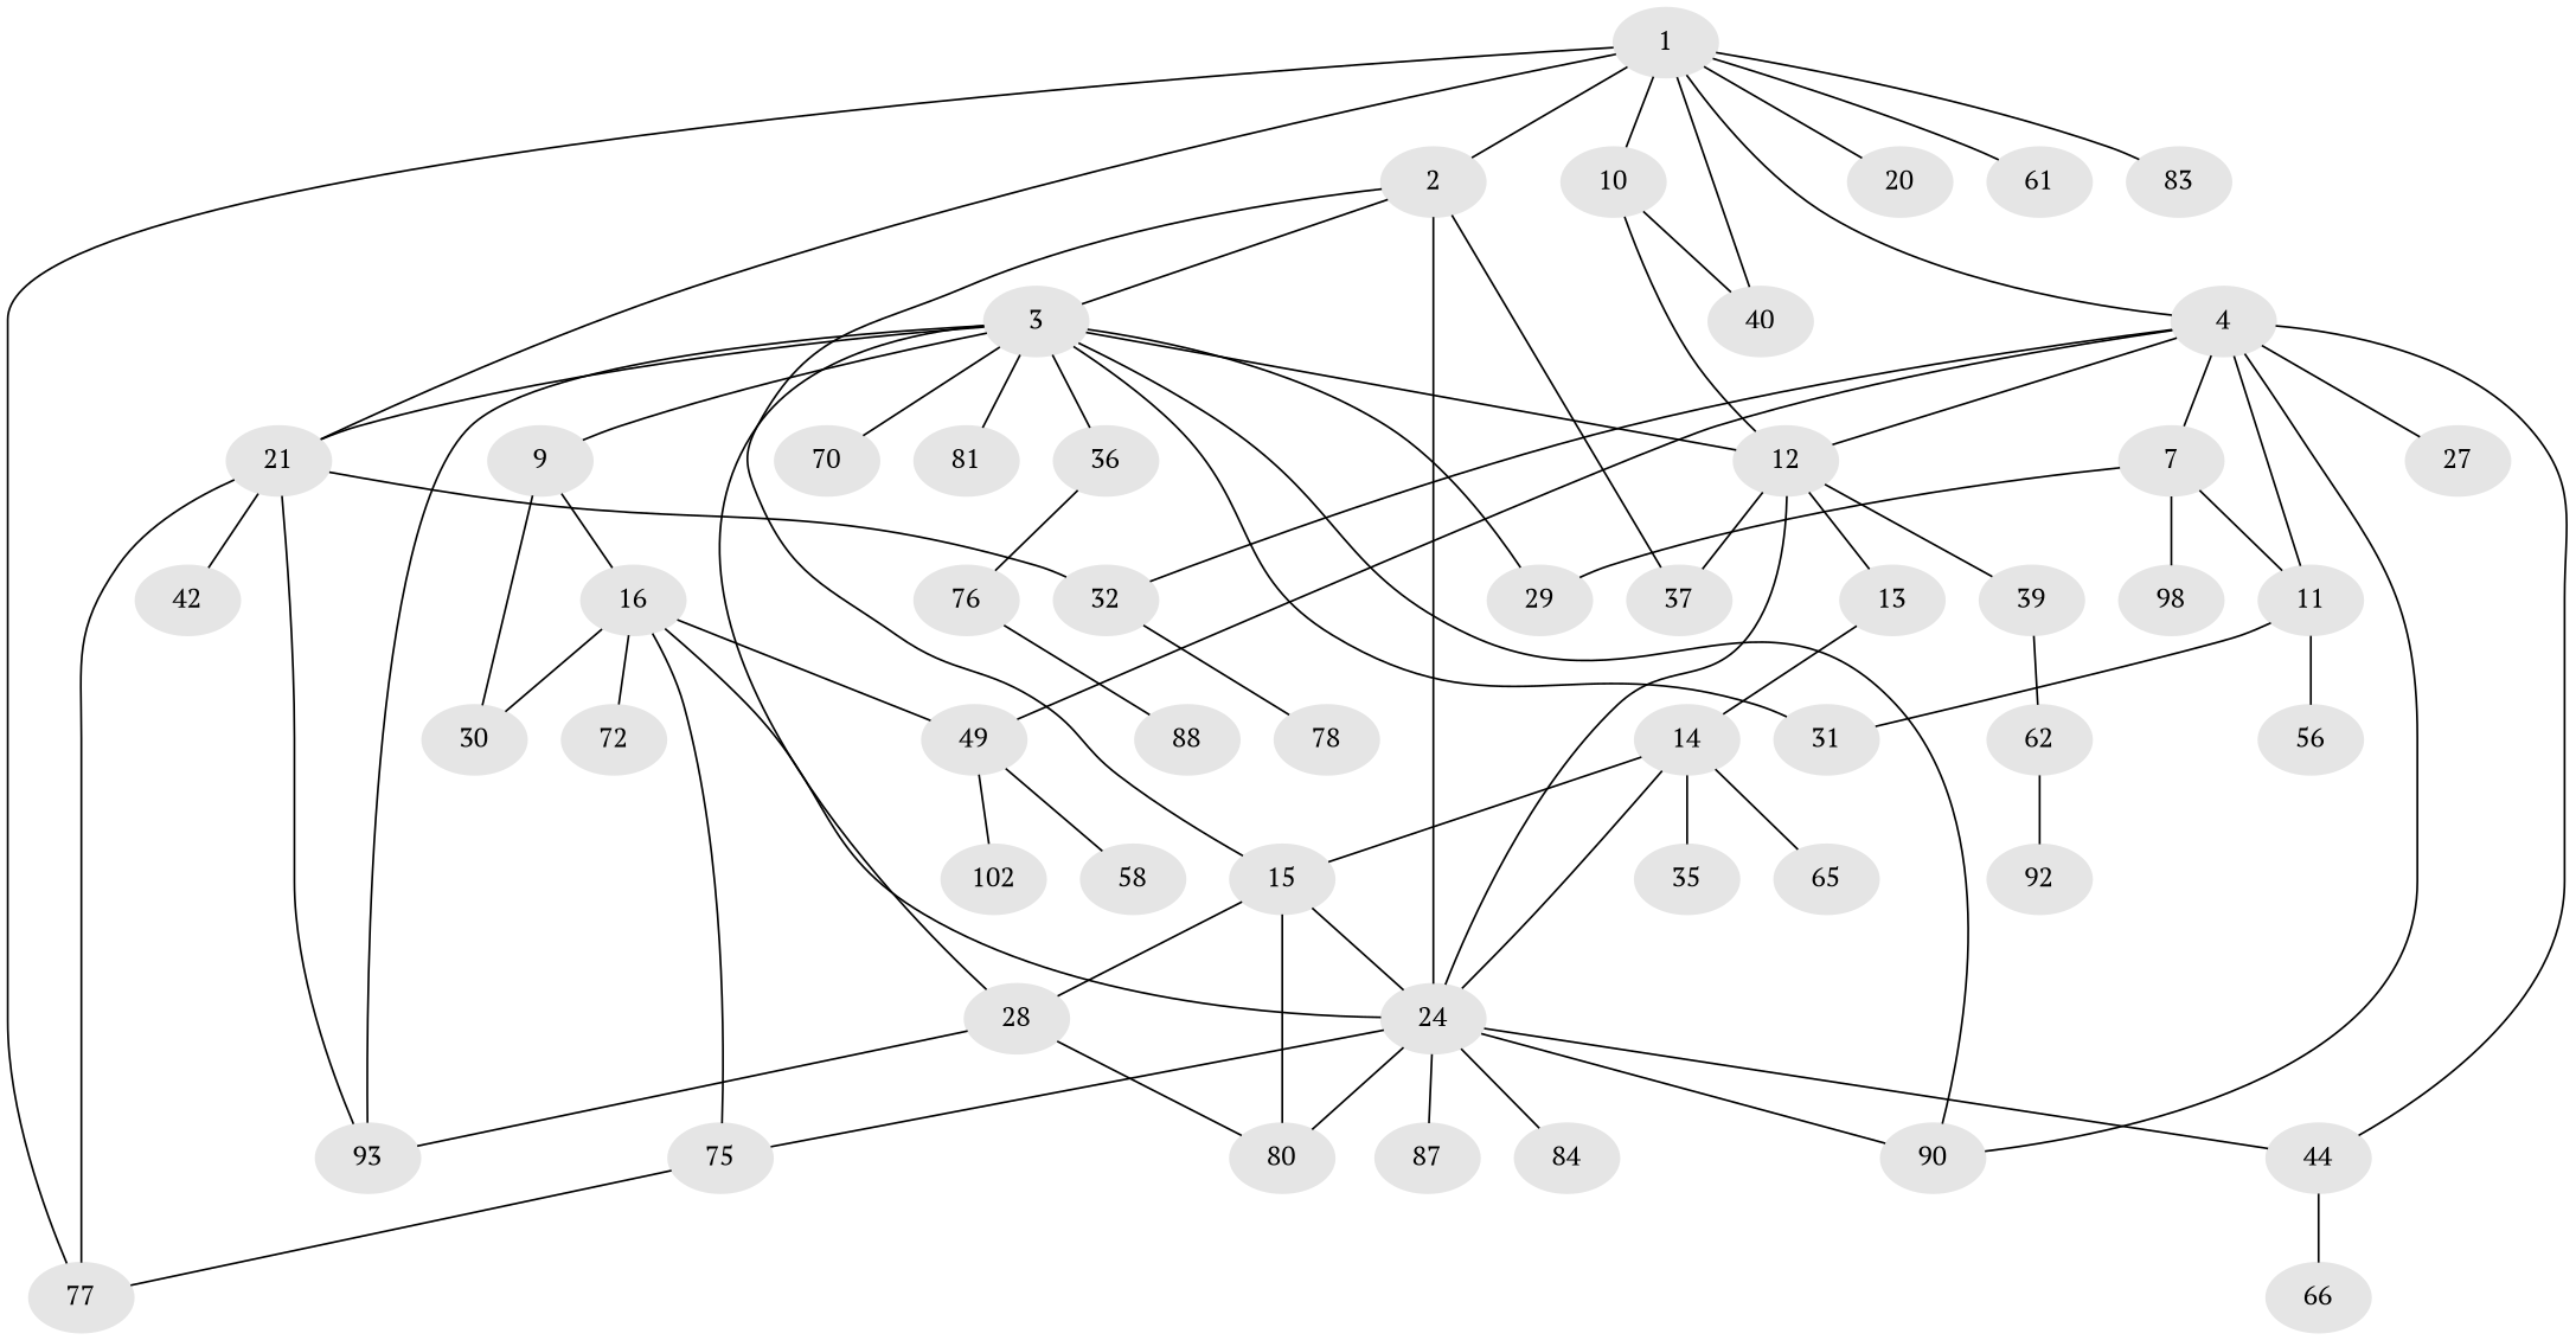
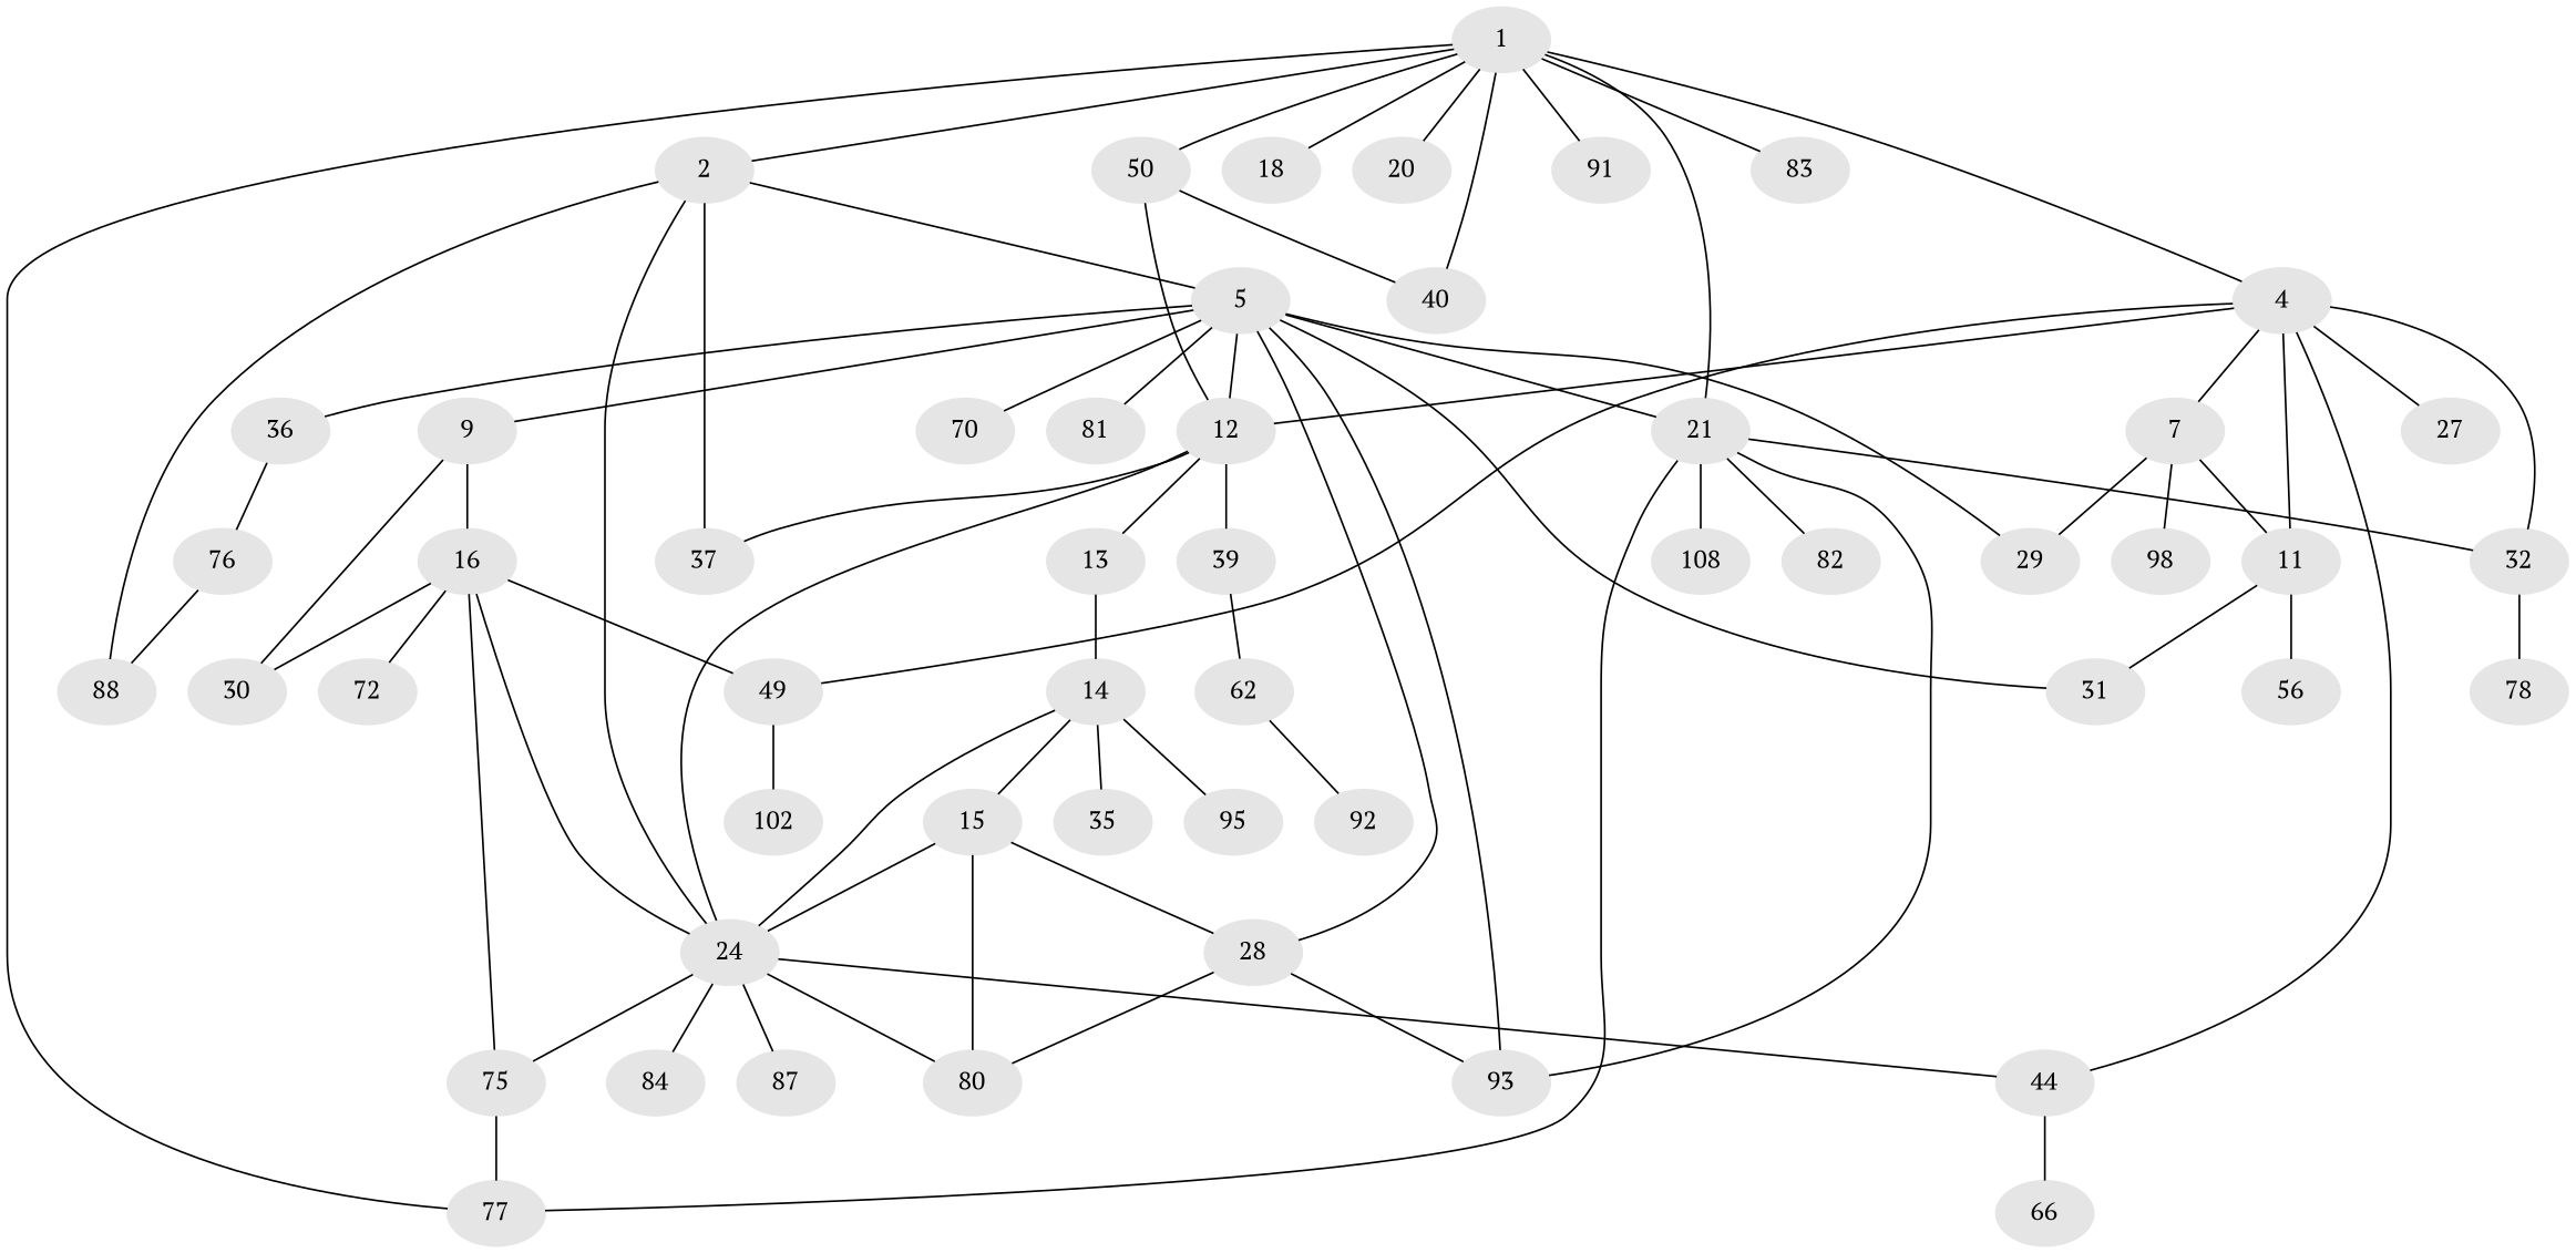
  graph {
    fontname="PT Serif"
    node [color=gray90 fontname="PT Serif" style=filled]
    edge [fontname="PT Serif"]
    1 [super="+3"]
    2 [super="+45"]
    4 [super="+46+6+59+106+112+41"]
-   10
+   10 [label=50]
+   18
    20 [super="+114+101"]
    21 [super="+57+50"]
-   61 [super="+63"]
+   61 [super="+63" label=91]
    77
    83
    40 [super="+94"]
-   5 [super="+69+8+25" label=3]
+   5 [super="+69+8+25"]
    15 [super="+100+55+22"]
    24 [super="+103+38+33"]
    37 [super="+71"]
    7
    11 [super="+19+53"]
    12 [super="+52+42"]
    27
    32 [super="+65"]
    44
    49
-   90
    93
-   82 [label=42]
+   82
+   108
    36
    76
    9
    29
    31 [super="+86"]
    70 [super="+110"]
    81
    28 [super="+54"]
    80
    75
    84 [super="+99"]
    87
    98
    56 [super="+111+64"]
    13 [super="+67"]
    39
    78 [super="+105"]
    66
-   58 [super="+89"]
    102
    16
    30 [super="+91"]
    72
    14
    62 [super="+104"]
    35
-   95 [label=65]
+   95
    88 [super="+96"]
    92
    1 -- 2
    1 -- 4
    1 -- 10
+   1 -- 18
    1 -- 20
    1 -- 21 [weight=2]
    1 -- 61
    1 -- 77
    1 -- 83
    1 -- 40
    2 -- 5
-   2 -- 15
+   2 -- 88
    2 -- 24
    2 -- 37
    4 -- 7
    4 -- 11
    4 -- 12
    4 -- 27 [weight=2]
    4 -- 32
    4 -- 44
    4 -- 49
-   4 -- 90
    10 -- 40
    10 -- 12
    21 -- 77
    21 -- 32
    21 -- 93
    21 -- 82
+   21 -- 108
    5 -- 21
    5 -- 12
-   5 -- 90
    5 -- 93
    5 -- 36
    5 -- 9
    5 -- 29
    5 -- 31
    5 -- 70
    5 -- 81
    5 -- 28
    15 -- 24
    15 -- 28
    15 -- 80
    24 -- 44
-   24 -- 90
    24 -- 80
    24 -- 75
    24 -- 84
    24 -- 87
    7 -- 11
    7 -- 29
    7 -- 98
    11 -- 31
    11 -- 56
    12 -- 24
    12 -- 37
    12 -- 13
    12 -- 39
    32 -- 78
    44 -- 66
-   49 -- 58
    49 -- 102
    36 -- 76
    76 -- 88
    9 -- 16
    9 -- 30
    28 -- 93
    28 -- 80
    75 -- 77
    13 -- 14
    39 -- 62
    16 -- 24
    16 -- 49
    16 -- 75
    16 -- 30
    16 -- 72
    14 -- 15
    14 -- 24
    14 -- 35
    14 -- 95
    62 -- 92
  }
